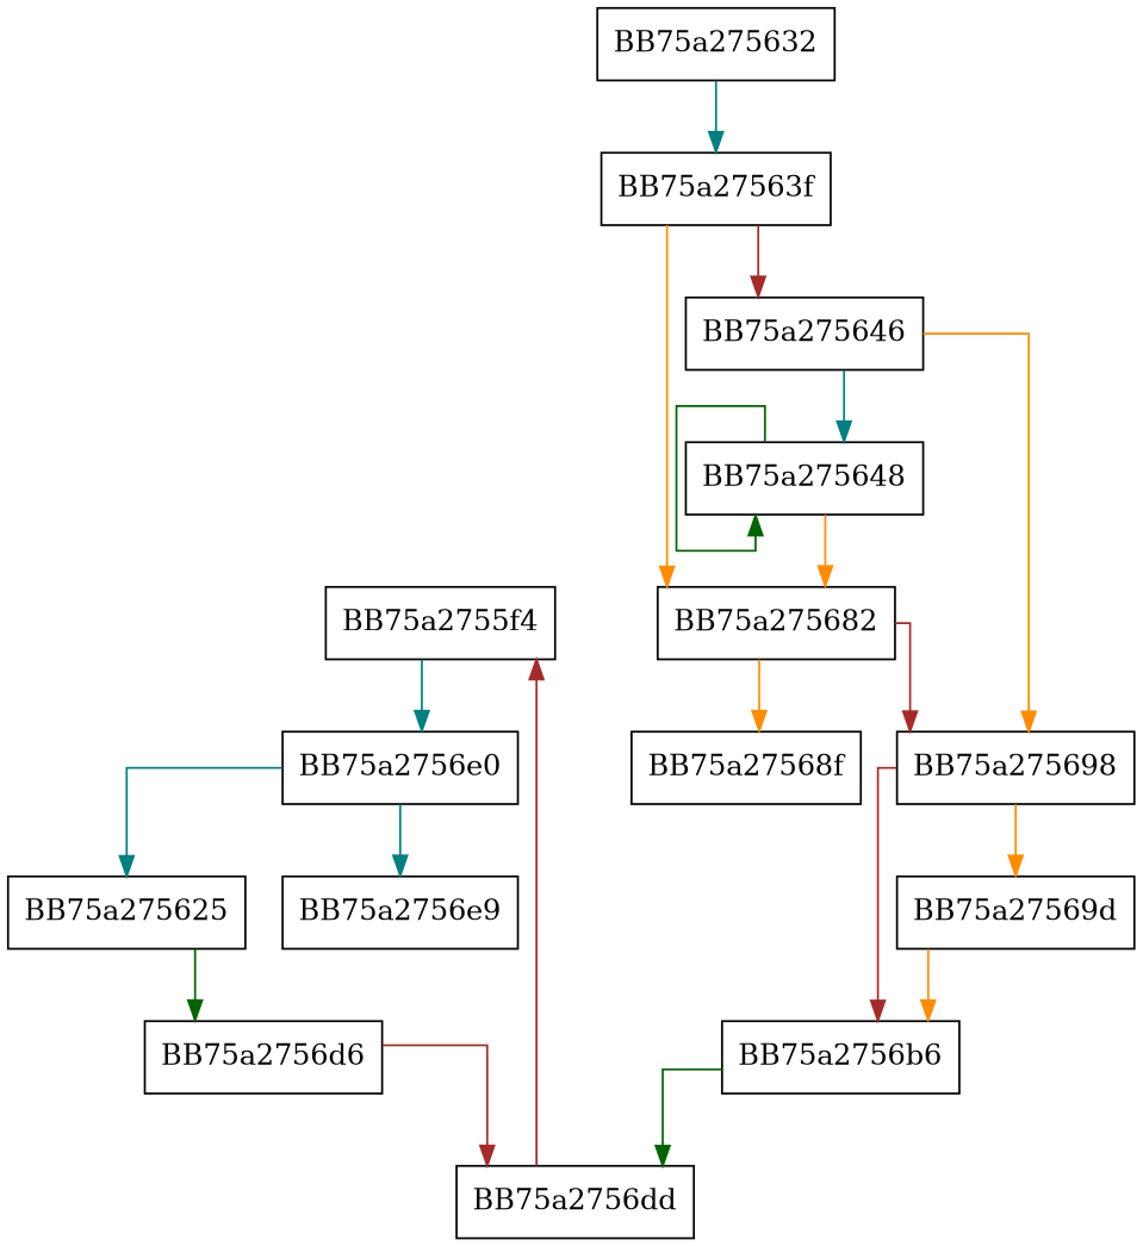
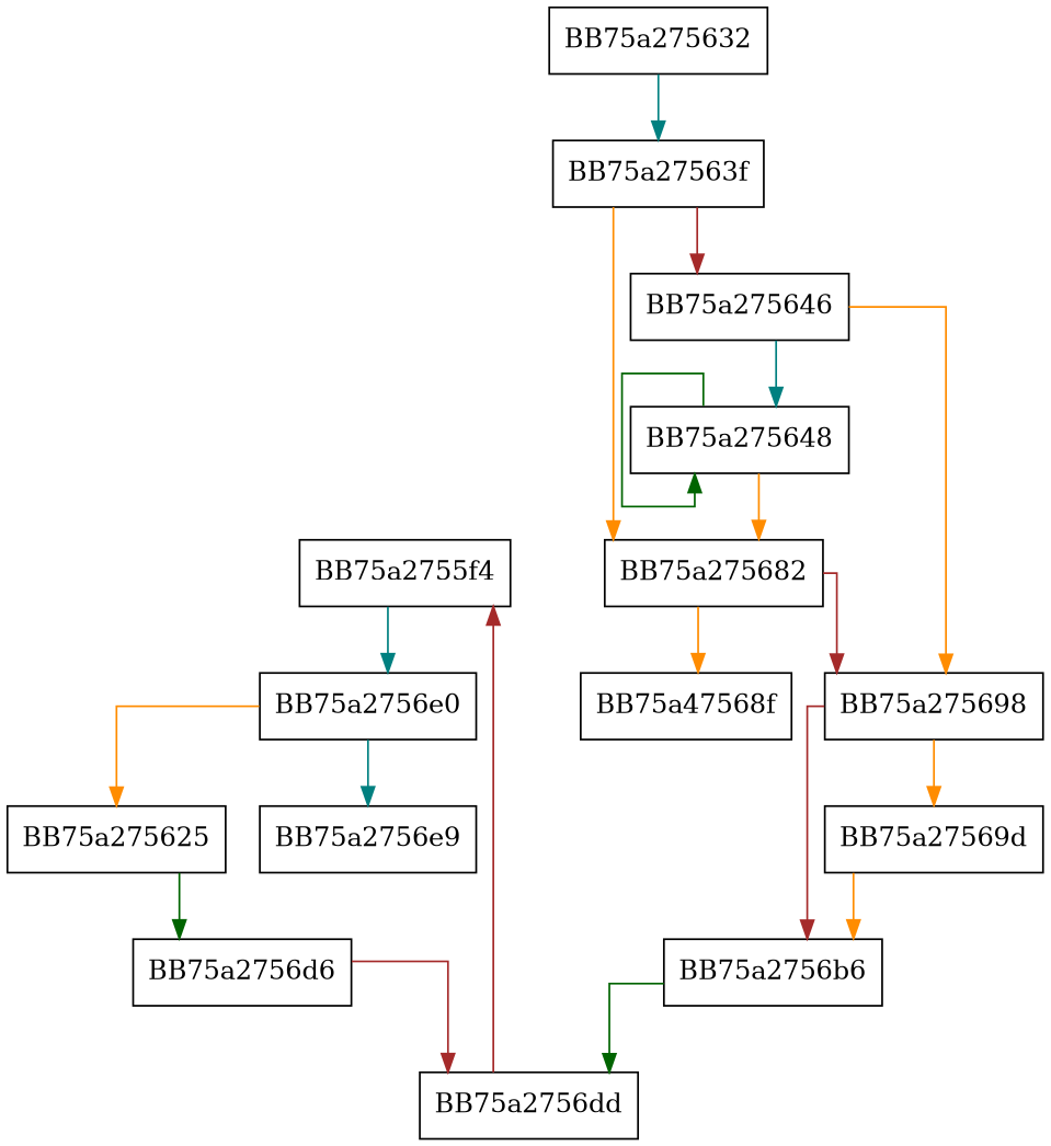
  digraph {
    splines=ortho
    node [shape=box]
    edge [color=darkorange]
    BB75a2755f4
    BB75a2756e0
    BB75a275625
    BB75a2756e9
    BB75a2756d6
    BB75a2756dd
    BB75a275632
    BB75a27563f
    BB75a275682
    BB75a275646
    BB75a275698
-   BB75a27568f
+   BB75a27568f [label=BB75a47568f]
    BB75a275648
    BB75a2756b6
    BB75a27569d
    BB75a2755f4 -> BB75a2756e0 [color=teal]
-   BB75a2756e0 -> BB75a275625 [color=teal]
+   BB75a2756e0 -> BB75a275625
    BB75a2756e0 -> BB75a2756e9 [color=teal]
    BB75a275625 -> BB75a2756d6 [color=darkgreen]
    BB75a2756d6 -> BB75a2756dd [color=brown]
    BB75a2756dd -> BB75a2755f4 [color=brown]
    BB75a275632 -> BB75a27563f [color=teal]
    BB75a27563f -> BB75a275682
    BB75a27563f -> BB75a275646 [color=brown]
    BB75a275682 -> BB75a275698 [color=brown]
    BB75a275682 -> BB75a27568f
    BB75a275646 -> BB75a275698
    BB75a275646 -> BB75a275648 [color=teal]
    BB75a275698 -> BB75a2756b6 [color=brown]
    BB75a275698 -> BB75a27569d
    BB75a275648 -> BB75a275682
    BB75a275648 -> BB75a275648 [color=darkgreen]
    BB75a2756b6 -> BB75a2756dd [color=darkgreen]
    BB75a27569d -> BB75a2756b6
  }
